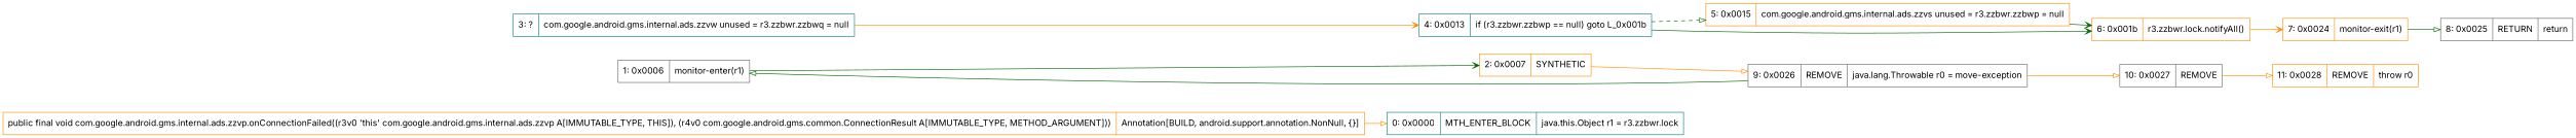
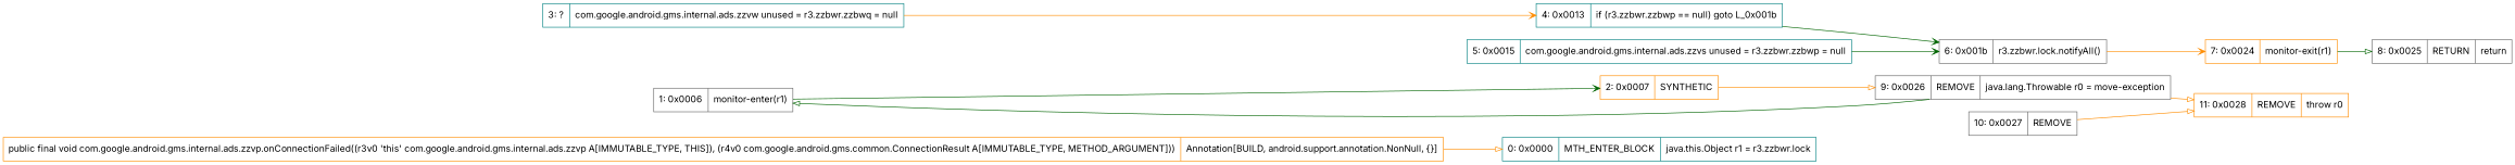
  digraph {
    fontname=Inter
    rankdir=LR
    node [color=gray40 fontname=Inter shape=record]
    edge [arrowhead=onormal color=darkgreen fontname=Inter]
    n1 [color=teal label="{0\:\ 0x0000|MTH_ENTER_BLOCK\l|java.this.Object r1 = r3.zzbwr.lock\l}"]
    n2 [label="{1\:\ 0x0006|monitor\-enter(r1)\l}"]
    n3 [color=darkorange label="{2\:\ 0x0007|SYNTHETIC\l}"]
    n4 [label="{9\:\ 0x0026|REMOVE\l|java.lang.Throwable r0 = move\-exception\l}"]
    n5 [color=teal label="{3\:\ ?|com.google.android.gms.internal.ads.zzvw unused = r3.zzbwr.zzbwq = null\l}"]
    n6 [color=teal label="{4\:\ 0x0013|if (r3.zzbwr.zzbwp == null) goto L_0x001b\l}"]
    n7 [label="{10\:\ 0x0027|REMOVE\l}"]
-   n8 [color=darkorange label="{5\:\ 0x0015|com.google.android.gms.internal.ads.zzvs unused = r3.zzbwr.zzbwp = null\l}"]
-   n9 [color=darkorange label="{6\:\ 0x001b|r3.zzbwr.lock.notifyAll()\l}"]
+   n8 [color=teal label="{5\:\ 0x0015|com.google.android.gms.internal.ads.zzvs unused = r3.zzbwr.zzbwp = null\l}"]
+   n9 [label="{6\:\ 0x001b|r3.zzbwr.lock.notifyAll()\l}"]
    n10 [color=darkorange label="{7\:\ 0x0024|monitor\-exit(r1)\l}"]
    n11 [label="{8\:\ 0x0025|RETURN\l|return\l}"]
    n12 [color=darkorange label="{11\:\ 0x0028|REMOVE\l|throw r0\l}"]
    n13 [color=darkorange label="{public final void com.google.android.gms.internal.ads.zzvp.onConnectionFailed((r3v0 'this' com.google.android.gms.internal.ads.zzvp A[IMMUTABLE_TYPE, THIS]), (r4v0 com.google.android.gms.common.ConnectionResult A[IMMUTABLE_TYPE, METHOD_ARGUMENT]))  | Annotation[BUILD, android.support.annotation.NonNull, \{\}]\l}"]
    n2 -> n3 [arrowhead=vee]
    n3 -> n4 [color=darkorange]
    n4 -> n2
-   n4 -> n7 [color=darkorange]
+   n4 -> n12 [color=darkorange]
    n5 -> n6 [arrowhead=vee color=darkorange]
-   n6 -> n8 [style=dashed]
    n6 -> n9 [arrowhead=vee]
    n7 -> n12 [color=darkorange]
    n8 -> n9 [arrowhead=vee]
    n9 -> n10 [arrowhead=vee color=darkorange]
    n10 -> n11
    n13 -> n1 [color=darkorange]
  }
